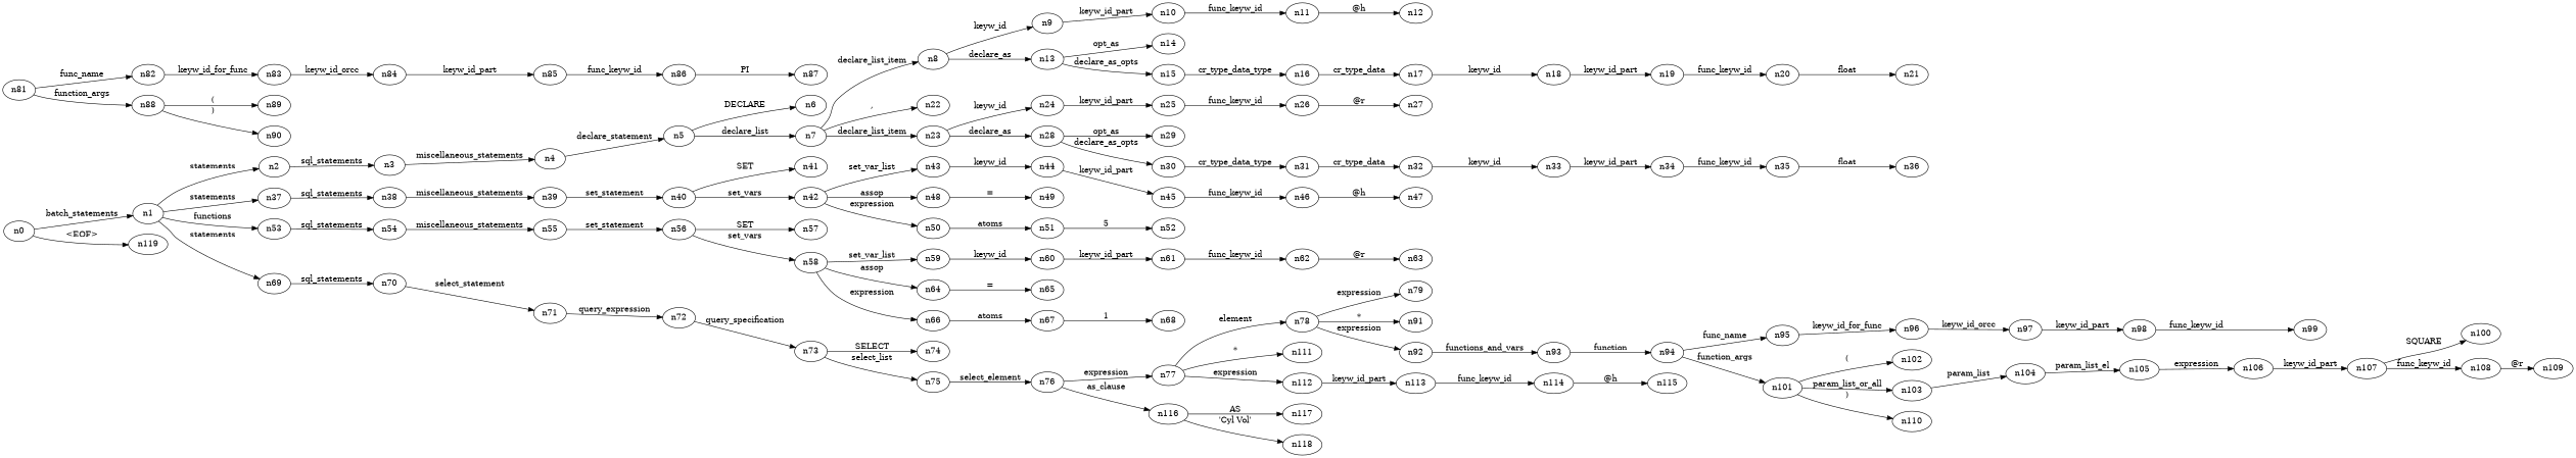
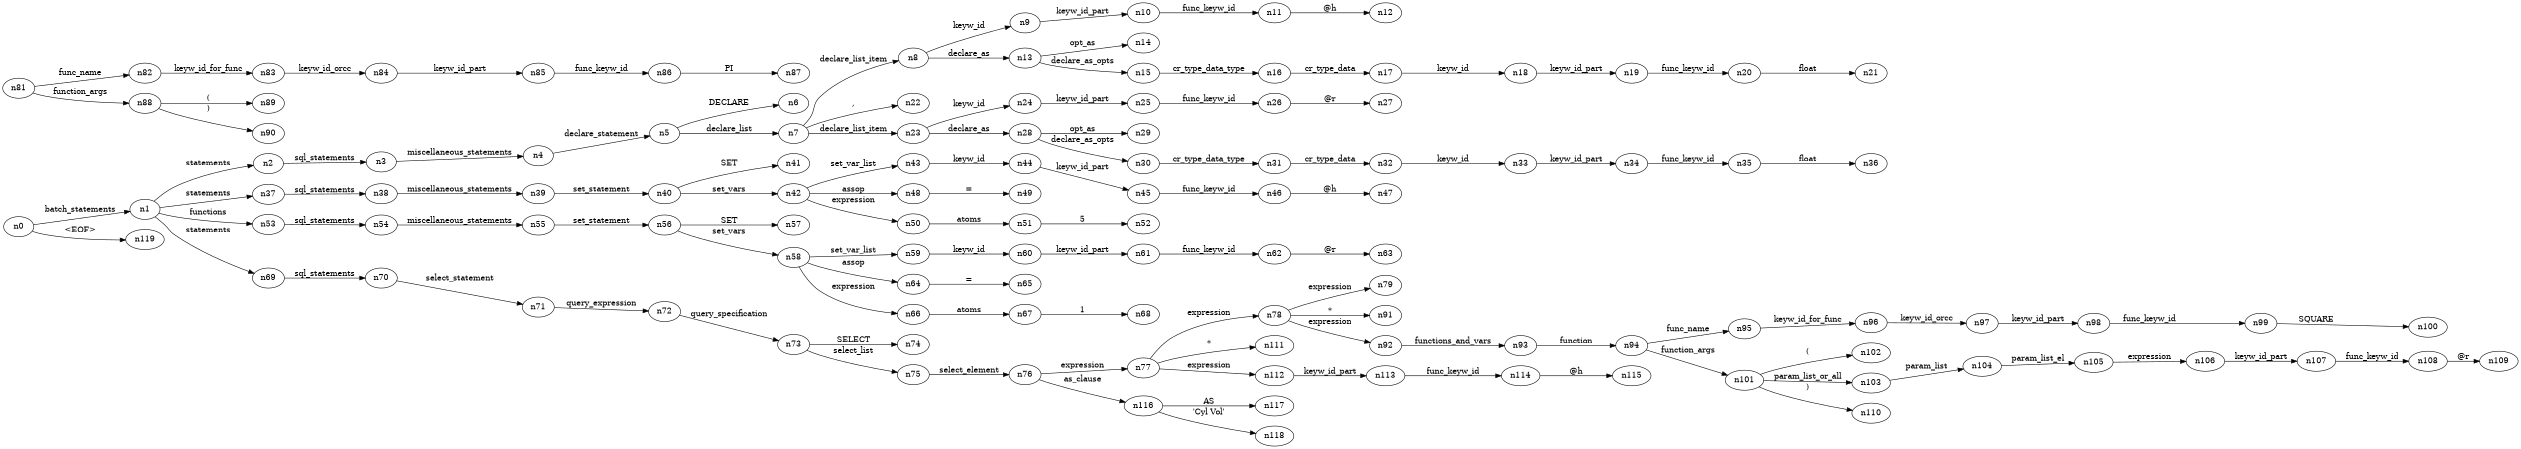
  digraph {
    rankdir=LR
    n0
    n1
    n119
    n2
    n37
    n53
    n69
    n3
    n38
    n54
    n70
    n4
    n5
    n6
    n7
    n8
    n22
    n23
    n9
    n13
    n24
    n28
    n10
    n14
    n15
    n11
    n12
    n16
    n17
    n18
    n19
    n20
    n21
    n25
    n29
    n30
    n26
    n27
    n31
    n32
    n33
    n34
    n35
    n36
    n39
    n40
    n41
    n42
    n43
    n48
    n50
    n44
    n49
    n51
    n45
    n46
    n47
    n52
    n55
    n56
    n57
    n58
    n59
    n64
    n66
    n60
    n65
    n67
    n61
    n62
    n63
    n68
    n71
    n72
    n73
    n74
    n75
    n76
    n77
    n116
    n78
    n111
    n112
    n117
    n118
    n79
    n91
    n92
    n113
    n93
    n81
    n82
    n88
    n83
    n89
    n90
    n84
    n85
    n86
    n87
    n94
    n95
    n101
    n96
    n102
    n103
    n110
    n97
    n98
    n99
    n100
    n104
    n105
    n106
    n107
    n108
    n109
    n114
    n115
    n0 -> n1 [label=batch_statements]
    n0 -> n119 [label="<EOF>"]
    n1 -> n2 [label=statements]
    n1 -> n37 [label=statements]
    n1 -> n53 [label=functions]
    n1 -> n69 [label=statements]
    n2 -> n3 [label=sql_statements]
    n37 -> n38 [label=sql_statements]
    n53 -> n54 [label=sql_statements]
    n69 -> n70 [label=sql_statements]
    n3 -> n4 [label=miscellaneous_statements]
    n38 -> n39 [label=miscellaneous_statements]
    n54 -> n55 [label=miscellaneous_statements]
    n70 -> n71 [label=select_statement]
    n4 -> n5 [label=declare_statement]
    n5 -> n6 [label=DECLARE]
    n5 -> n7 [label=declare_list]
    n7 -> n8 [label=declare_list_item]
    n7 -> n22 [label=","]
    n7 -> n23 [label=declare_list_item]
    n8 -> n9 [label=keyw_id]
    n8 -> n13 [label=declare_as]
    n23 -> n24 [label=keyw_id]
    n23 -> n28 [label=declare_as]
    n9 -> n10 [label=keyw_id_part]
    n13 -> n14 [label=opt_as]
    n13 -> n15 [label=declare_as_opts]
    n24 -> n25 [label=keyw_id_part]
    n28 -> n29 [label=opt_as]
    n28 -> n30 [label=declare_as_opts]
    n10 -> n11 [label=func_keyw_id]
    n15 -> n16 [label=cr_type_data_type]
    n11 -> n12 [label="@h"]
    n16 -> n17 [label=cr_type_data]
    n17 -> n18 [label=keyw_id]
    n18 -> n19 [label=keyw_id_part]
    n19 -> n20 [label=func_keyw_id]
    n20 -> n21 [label=float]
    n25 -> n26 [label=func_keyw_id]
    n30 -> n31 [label=cr_type_data_type]
    n26 -> n27 [label="@r"]
    n31 -> n32 [label=cr_type_data]
    n32 -> n33 [label=keyw_id]
    n33 -> n34 [label=keyw_id_part]
    n34 -> n35 [label=func_keyw_id]
    n35 -> n36 [label=float]
    n39 -> n40 [label=set_statement]
    n40 -> n41 [label=SET]
    n40 -> n42 [label=set_vars]
    n42 -> n43 [label=set_var_list]
    n42 -> n48 [label=assop]
    n42 -> n50 [label=expression]
    n43 -> n44 [label=keyw_id]
    n48 -> n49 [label="="]
    n50 -> n51 [label=atoms]
    n44 -> n45 [label=keyw_id_part]
    n51 -> n52 [label=5]
    n45 -> n46 [label=func_keyw_id]
    n46 -> n47 [label="@h"]
    n55 -> n56 [label=set_statement]
    n56 -> n57 [label=SET]
    n56 -> n58 [label=set_vars]
    n58 -> n59 [label=set_var_list]
    n58 -> n64 [label=assop]
    n58 -> n66 [label=expression]
    n59 -> n60 [label=keyw_id]
    n64 -> n65 [label="="]
    n66 -> n67 [label=atoms]
    n60 -> n61 [label=keyw_id_part]
    n67 -> n68 [label=1]
    n61 -> n62 [label=func_keyw_id]
    n62 -> n63 [label="@r"]
    n71 -> n72 [label=query_expression]
    n72 -> n73 [label=query_specification]
    n73 -> n74 [label=SELECT]
    n73 -> n75 [label=select_list]
    n75 -> n76 [label=select_element]
    n76 -> n77 [label=expression]
    n76 -> n116 [label=as_clause]
-   n77 -> n78 [label=element]
+   n77 -> n78 [label=expression]
    n77 -> n111 [label="*"]
    n77 -> n112 [label=expression]
    n116 -> n117 [label=AS]
    n116 -> n118 [label="'Cyl Vol'"]
    n78 -> n79 [label=expression]
    n78 -> n91 [label="*"]
    n78 -> n92 [label=expression]
    n112 -> n113 [label=keyw_id_part]
    n92 -> n93 [label=functions_and_vars]
    n113 -> n114 [label=func_keyw_id]
    n93 -> n94 [label=function]
    n81 -> n82 [label=func_name]
    n81 -> n88 [label=function_args]
    n82 -> n83 [label=keyw_id_for_func]
    n88 -> n89 [label="("]
    n88 -> n90 [label=")"]
    n83 -> n84 [label=keyw_id_orcc]
    n84 -> n85 [label=keyw_id_part]
    n85 -> n86 [label=func_keyw_id]
    n86 -> n87 [label=PI]
    n94 -> n95 [label=func_name]
    n94 -> n101 [label=function_args]
    n95 -> n96 [label=keyw_id_for_func]
    n101 -> n102 [label="("]
    n101 -> n103 [label=param_list_or_all]
    n101 -> n110 [label=")"]
    n96 -> n97 [label=keyw_id_orcc]
    n103 -> n104 [label=param_list]
    n97 -> n98 [label=keyw_id_part]
    n98 -> n99 [label=func_keyw_id]
-   n107 -> n100 [label=SQUARE]
+   n99 -> n100 [label=SQUARE]
    n104 -> n105 [label=param_list_el]
    n105 -> n106 [label=expression]
    n106 -> n107 [label=keyw_id_part]
    n107 -> n108 [label=func_keyw_id]
    n108 -> n109 [label="@r"]
    n114 -> n115 [label="@h"]
  }
